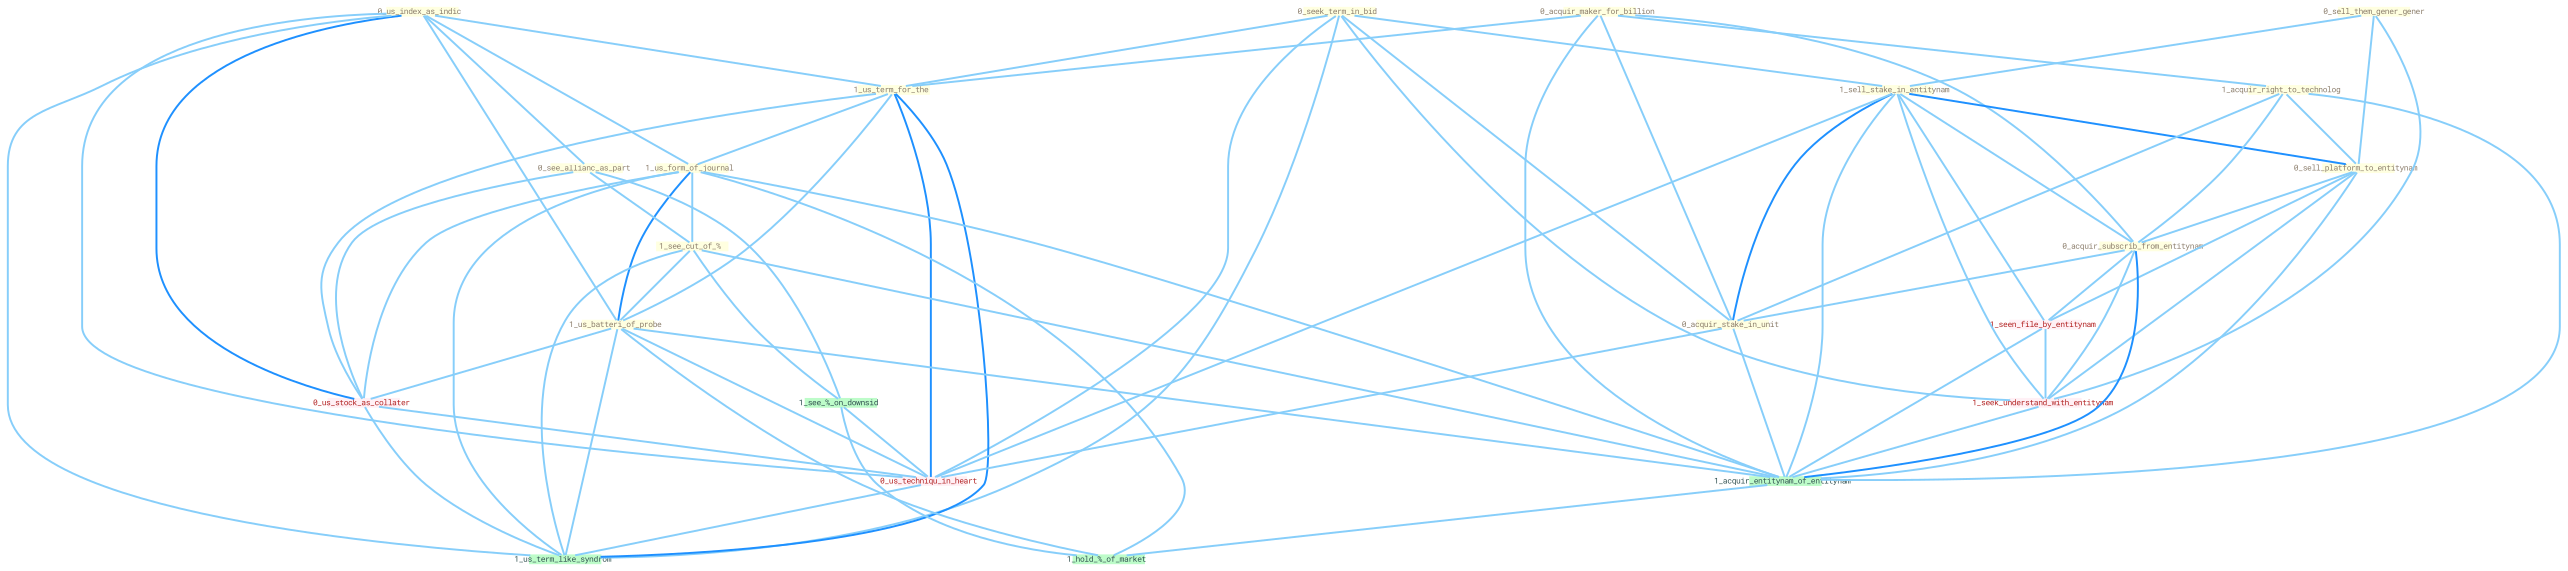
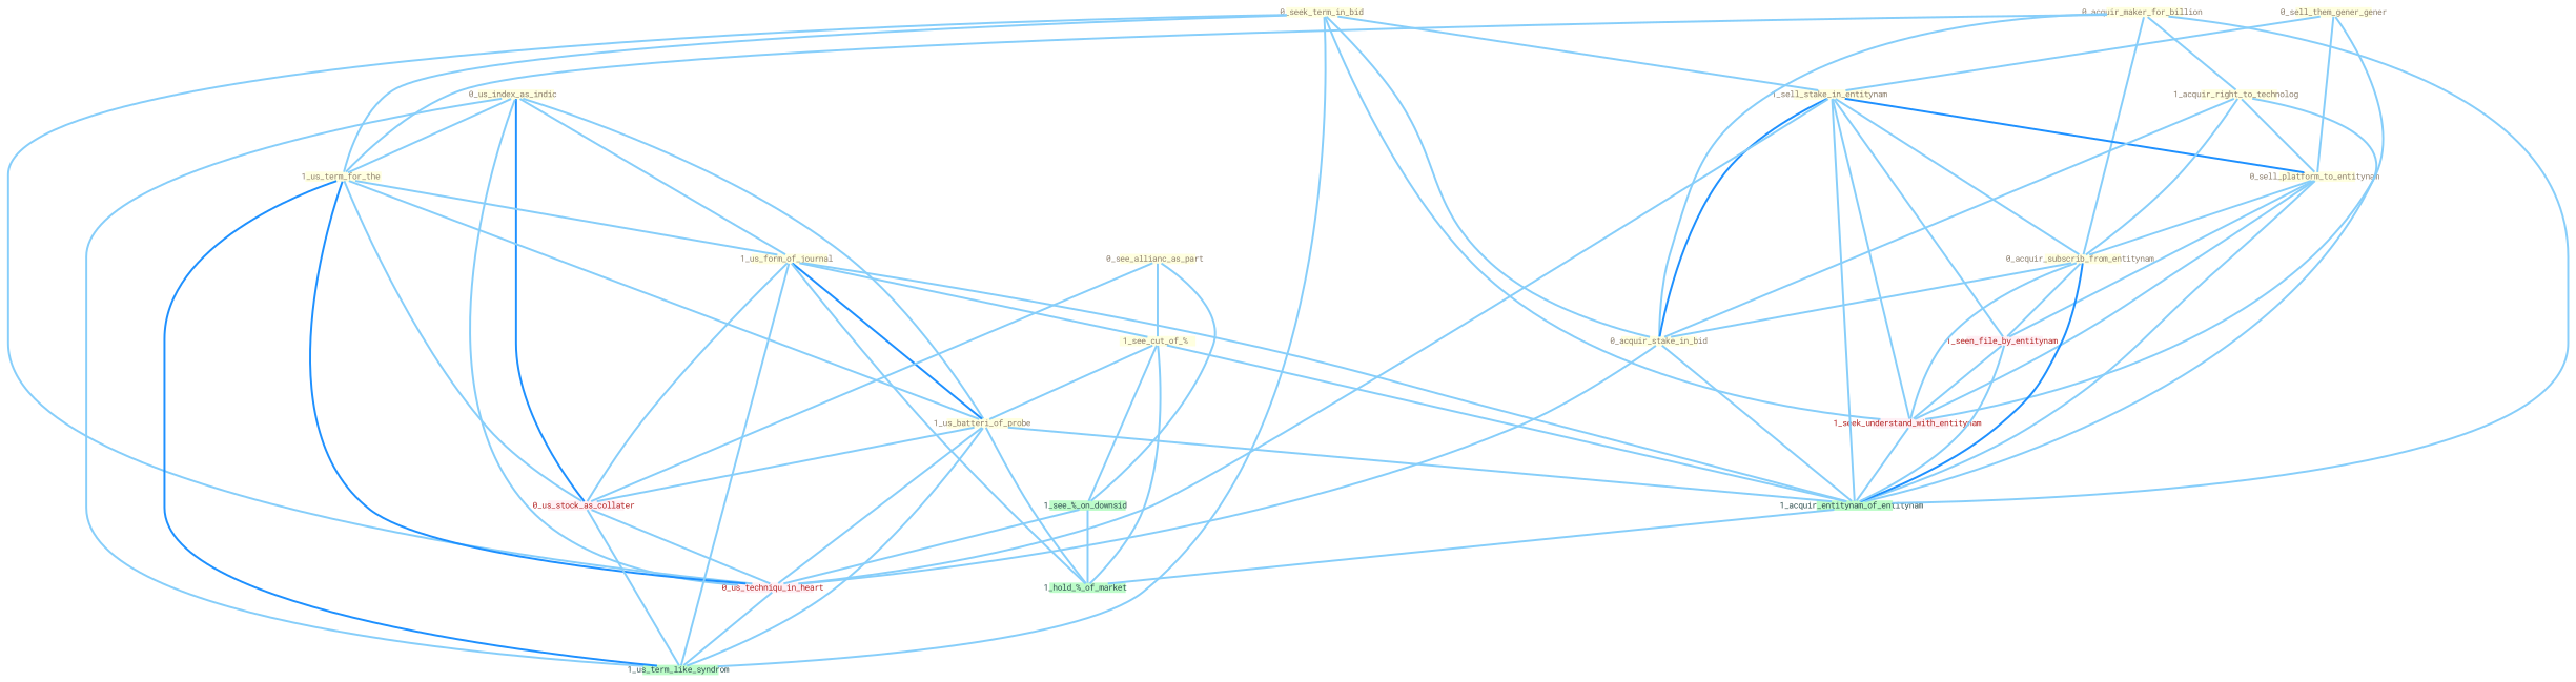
  graph {
    fontname="Roboto Mono"
    node [color="#ffffe0" fixedsize=true fontcolor="#8b7d6b" fontname="Roboto Mono" fontsize=4 shape=polygon style=filled]
    edge [color="#87cefa" fontname="Roboto Mono" w=1]
    "0_seek_term_in_bid " [height=.06 width=.5]
    "0_us_index_as_indic " [height=.06 width=.5]
    n3 [height=.06 label="0_sell_them_gener_gener" width=.5]
    "0_acquir_maker_for_billion " [height=.06 width=.5]
    "1_us_term_for_the " [height=.06 width=.5]
    "1_sell_stake_in_entitynam " [height=.06 width=.5]
    "1_us_form_of_journal " [height=.06 width=.5]
    "1_acquir_right_to_technolog " [height=.06 width=.5]
    "0_see_allianc_as_part " [height=.06 width=.5]
    "0_sell_platform_to_entitynam " [height=.06 width=.5]
    "1_see_cut_of_% " [height=.06 width=.5]
    "0_acquir_subscrib_from_entitynam " [height=.06 width=.5]
    "1_us_batteri_of_probe " [height=.06 width=.5]
-   "0_acquir_stake_in_unit " [height=.06 width=.5]
+   "0_acquir_stake_in_unit " [height=.06 width=.5 label="0_acquir_stake_in_bid"]
    "1_seen_file_by_entitynam " [color="#fff0f5" fontcolor="#b22222" height=.06 width=.5]
    "0_us_stock_as_collater " [color="#fff0f5" fontcolor="#b22222" height=.06 width=.5]
    "1_seek_understand_with_entitynam " [color="#fff0f5" fontcolor="#b22222" height=.06 width=.5]
    "0_us_techniqu_in_heart " [color="#fff0f5" fontcolor="#b22222" height=.06 width=.5]
    "1_us_term_like_syndrom " [color="#BDFCC9" fontcolor="#2f4f4f" height=.06 width=.5]
    "1_acquir_entitynam_of_entitynam " [color="#BDFCC9" fontcolor="#2f4f4f" height=.06 width=.5]
    "1_hold_%_of_market " [color="#BDFCC9" fontcolor="#2f4f4f" height=.06 width=.5]
    "1_see_%_on_downsid " [color="#BDFCC9" fontcolor="#2f4f4f" height=.06 width=.5]
    subgraph sub_1 {
      "0_seek_term_in_bid "
      "0_us_index_as_indic "
      n3
      "0_acquir_maker_for_billion "
      "1_us_term_for_the "
      "1_sell_stake_in_entitynam "
      "1_us_form_of_journal "
      "1_acquir_right_to_technolog "
      "0_see_allianc_as_part "
      "0_sell_platform_to_entitynam "
      "1_see_cut_of_% "
      "0_acquir_subscrib_from_entitynam "
      "1_us_batteri_of_probe "
      "0_acquir_stake_in_unit "
    }
    subgraph sub_2 {
      "1_seen_file_by_entitynam "
      "0_us_stock_as_collater "
      "1_seek_understand_with_entitynam "
      "0_us_techniqu_in_heart "
    }
    "0_seek_term_in_bid " -- "1_us_term_for_the "
    "0_seek_term_in_bid " -- "1_sell_stake_in_entitynam "
    "0_seek_term_in_bid " -- "0_acquir_stake_in_unit "
    "0_seek_term_in_bid " -- "1_seek_understand_with_entitynam "
    "0_seek_term_in_bid " -- "0_us_techniqu_in_heart "
    "0_seek_term_in_bid " -- "1_us_term_like_syndrom "
    "0_us_index_as_indic " -- "1_us_term_for_the "
    "0_us_index_as_indic " -- "1_us_form_of_journal "
-   "0_us_index_as_indic " -- "0_see_allianc_as_part "
    "0_us_index_as_indic " -- "1_us_batteri_of_probe "
    "0_us_index_as_indic " -- "0_us_stock_as_collater " [color="#1e90ff" w=2]
    "0_us_index_as_indic " -- "0_us_techniqu_in_heart "
    "0_us_index_as_indic " -- "1_us_term_like_syndrom "
    n3 -- "1_sell_stake_in_entitynam "
    n3 -- "0_sell_platform_to_entitynam "
    n3 -- "1_seek_understand_with_entitynam "
    "0_acquir_maker_for_billion " -- "1_us_term_for_the "
    "0_acquir_maker_for_billion " -- "1_acquir_right_to_technolog "
    "0_acquir_maker_for_billion " -- "0_acquir_subscrib_from_entitynam "
    "0_acquir_maker_for_billion " -- "0_acquir_stake_in_unit "
    "0_acquir_maker_for_billion " -- "1_acquir_entitynam_of_entitynam "
    "1_us_term_for_the " -- "1_us_form_of_journal "
    "1_us_term_for_the " -- "1_us_batteri_of_probe "
    "1_us_term_for_the " -- "0_us_stock_as_collater "
    "1_us_term_for_the " -- "0_us_techniqu_in_heart " [color="#1e90ff"]
    "1_us_term_for_the " -- "1_us_term_like_syndrom " [color="#1e90ff" w=2]
    "1_sell_stake_in_entitynam " -- "0_sell_platform_to_entitynam " [color="#1e90ff" w=2]
    "1_sell_stake_in_entitynam " -- "0_acquir_subscrib_from_entitynam "
    "1_sell_stake_in_entitynam " -- "0_acquir_stake_in_unit " [color="#1e90ff" w=2]
    "1_sell_stake_in_entitynam " -- "1_seen_file_by_entitynam "
    "1_sell_stake_in_entitynam " -- "1_seek_understand_with_entitynam "
    "1_sell_stake_in_entitynam " -- "0_us_techniqu_in_heart "
    "1_sell_stake_in_entitynam " -- "1_acquir_entitynam_of_entitynam "
    "1_us_form_of_journal " -- "1_see_cut_of_% "
    "1_us_form_of_journal " -- "1_us_batteri_of_probe " [color="#1e90ff" w=2]
    "1_us_form_of_journal " -- "0_us_stock_as_collater "
    "1_us_form_of_journal " -- "1_us_term_like_syndrom "
    "1_us_form_of_journal " -- "1_acquir_entitynam_of_entitynam "
    "1_us_form_of_journal " -- "1_hold_%_of_market "
    "1_acquir_right_to_technolog " -- "0_sell_platform_to_entitynam "
    "1_acquir_right_to_technolog " -- "0_acquir_subscrib_from_entitynam "
    "1_acquir_right_to_technolog " -- "0_acquir_stake_in_unit "
    "1_acquir_right_to_technolog " -- "1_acquir_entitynam_of_entitynam "
    "0_see_allianc_as_part " -- "1_see_cut_of_% "
    "0_see_allianc_as_part " -- "0_us_stock_as_collater "
    "0_see_allianc_as_part " -- "1_see_%_on_downsid "
    "0_sell_platform_to_entitynam " -- "0_acquir_subscrib_from_entitynam "
    "0_sell_platform_to_entitynam " -- "1_seen_file_by_entitynam "
    "0_sell_platform_to_entitynam " -- "1_seek_understand_with_entitynam "
    "0_sell_platform_to_entitynam " -- "1_acquir_entitynam_of_entitynam "
    "1_see_cut_of_% " -- "1_us_batteri_of_probe "
    "1_see_cut_of_% " -- "1_acquir_entitynam_of_entitynam "
-   "1_see_cut_of_% " -- "1_us_term_like_syndrom "
+   "1_see_cut_of_% " -- "1_hold_%_of_market "
    "1_see_cut_of_% " -- "1_see_%_on_downsid "
    "0_acquir_subscrib_from_entitynam " -- "0_acquir_stake_in_unit "
    "0_acquir_subscrib_from_entitynam " -- "1_seen_file_by_entitynam "
    "0_acquir_subscrib_from_entitynam " -- "1_seek_understand_with_entitynam "
    "0_acquir_subscrib_from_entitynam " -- "1_acquir_entitynam_of_entitynam " [color="#1e90ff" w=2]
    "1_us_batteri_of_probe " -- "0_us_stock_as_collater "
    "1_us_batteri_of_probe " -- "0_us_techniqu_in_heart "
    "1_us_batteri_of_probe " -- "1_us_term_like_syndrom "
    "1_us_batteri_of_probe " -- "1_acquir_entitynam_of_entitynam "
    "1_us_batteri_of_probe " -- "1_hold_%_of_market "
    "0_acquir_stake_in_unit " -- "0_us_techniqu_in_heart "
    "0_acquir_stake_in_unit " -- "1_acquir_entitynam_of_entitynam "
    "1_seen_file_by_entitynam " -- "1_seek_understand_with_entitynam "
    "1_seen_file_by_entitynam " -- "1_acquir_entitynam_of_entitynam "
    "0_us_stock_as_collater " -- "0_us_techniqu_in_heart "
    "0_us_stock_as_collater " -- "1_us_term_like_syndrom "
    "1_seek_understand_with_entitynam " -- "1_acquir_entitynam_of_entitynam "
    "0_us_techniqu_in_heart " -- "1_us_term_like_syndrom "
    "1_acquir_entitynam_of_entitynam " -- "1_hold_%_of_market "
    "1_see_%_on_downsid " -- "0_us_techniqu_in_heart "
    "1_see_%_on_downsid " -- "1_hold_%_of_market "
  }
